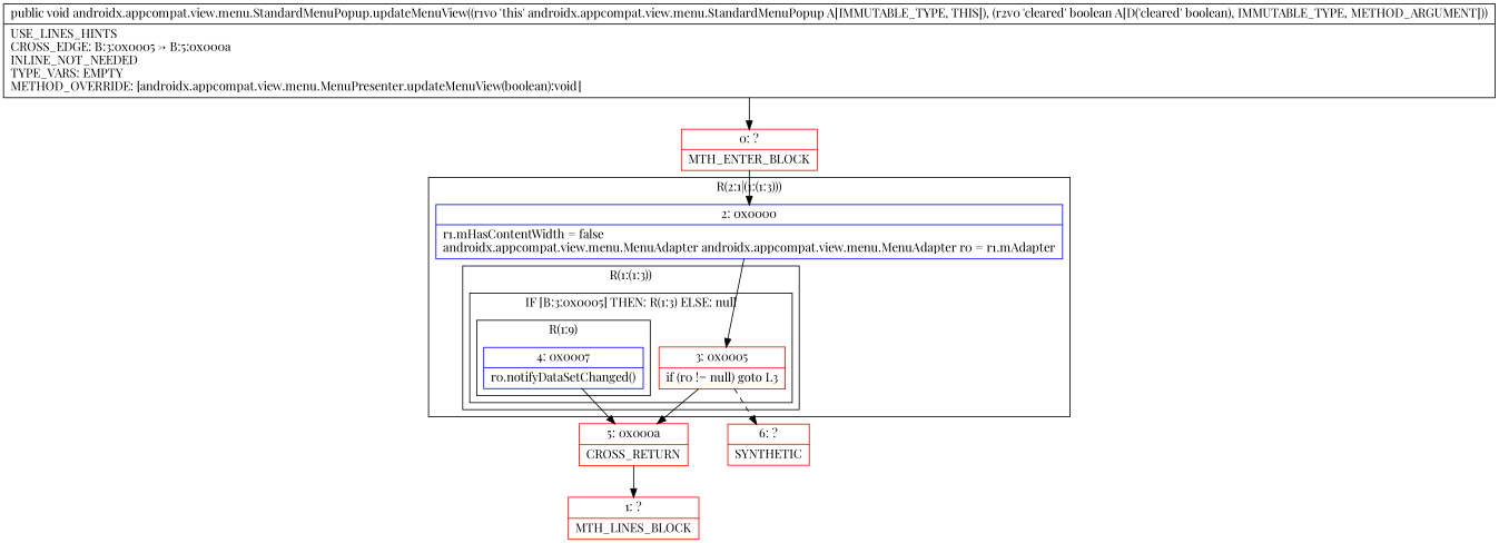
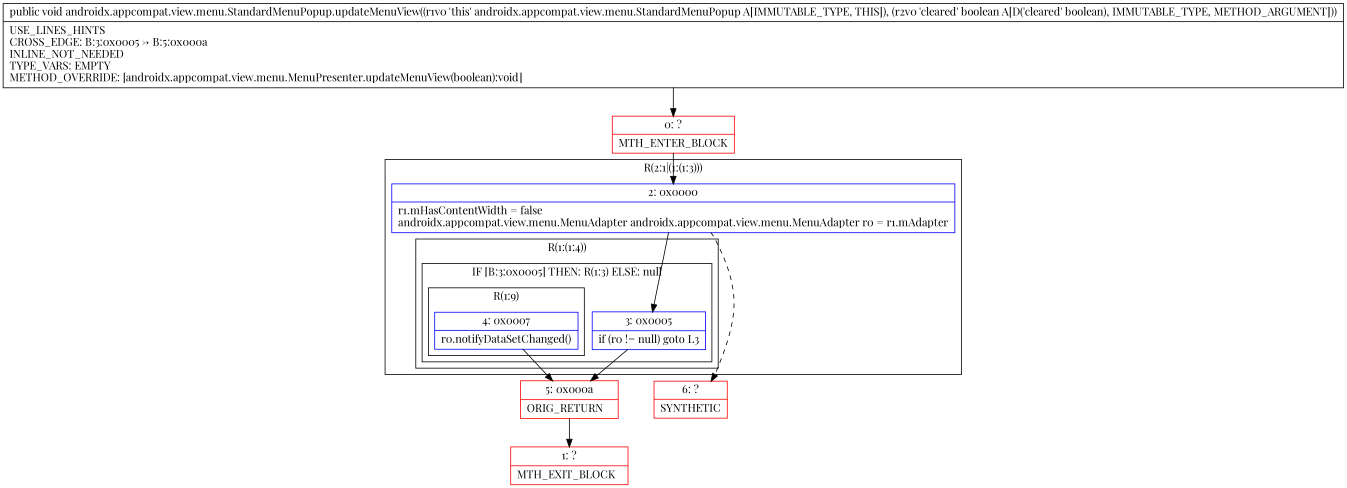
  digraph {
    fontname="Playfair Display"
    node [color=red fontname="Playfair Display" shape=record]
    edge [fontname="Playfair Display"]
    n1 [color=blue label="{4\:\ 0x0007|r0.notifyDataSetChanged()\l}"]
-   n2 [label="{3\:\ 0x0005|if (r0 != null) goto L3\l}"]
+   n2 [color=blue label="{3\:\ 0x0005|if (r0 != null) goto L3\l}"]
    n3 [color=blue label="{2\:\ 0x0000|r1.mHasContentWidth = false\landroidx.appcompat.view.menu.MenuAdapter androidx.appcompat.view.menu.MenuAdapter r0 = r1.mAdapter\l}"]
-   n4 [label="{5\:\ 0x000a|CROSS_RETURN\l}"]
+   n4 [label="{5\:\ 0x000a|ORIG_RETURN\l}"]
    n5 [label="{6\:\ ?|SYNTHETIC\l}"]
-   n6 [label="{1\:\ ?|MTH_LINES_BLOCK\l}"]
+   n6 [label="{1\:\ ?|MTH_EXIT_BLOCK\l}"]
    n7 [label="{0\:\ ?|MTH_ENTER_BLOCK\l}"]
    n8 [label="{public void androidx.appcompat.view.menu.StandardMenuPopup.updateMenuView((r1v0 'this' androidx.appcompat.view.menu.StandardMenuPopup A[IMMUTABLE_TYPE, THIS]), (r2v0 'cleared' boolean A[D('cleared' boolean), IMMUTABLE_TYPE, METHOD_ARGUMENT]))  | USE_LINES_HINTS\lCROSS_EDGE: B:3:0x0005 \-\> B:5:0x000a\lINLINE_NOT_NEEDED\lTYPE_VARS: EMPTY\lMETHOD_OVERRIDE: [androidx.appcompat.view.menu.MenuPresenter.updateMenuView(boolean):void]\l}" color=""]
    subgraph cluster_1 {
      label="R(2:1|(1:(1:3)))"
      n3
      subgraph cluster_2 {
-       label="R(1:(1:3))"
+       label="R(1:(1:4))"
        subgraph cluster_3 {
          label="IF [B:3:0x0005] THEN: R(1:3) ELSE: null"
          n2
          subgraph cluster_4 {
            label="R(1:9)"
            n1
          }
        }
      }
    }
    n1 -> n4
    n2 -> n4
-   n2 -> n5 [style=dashed]
+   n3 -> n5 [style=dashed]
    n3 -> n2
    n4 -> n6
    n7 -> n3
    n8 -> n7
  }
